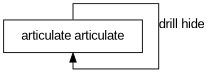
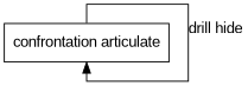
  digraph {
    splines=ortho
    fontname="Liberation Sans"
-   "confrontation articulate" [shape=box fontname="Liberation Sans" label="articulate articulate"]
+   "confrontation articulate" [shape=box fontname="Liberation Sans"]
    "confrontation articulate" -> "confrontation articulate" [xlabel="drill hide" fontname="Liberation Sans"]
  }
